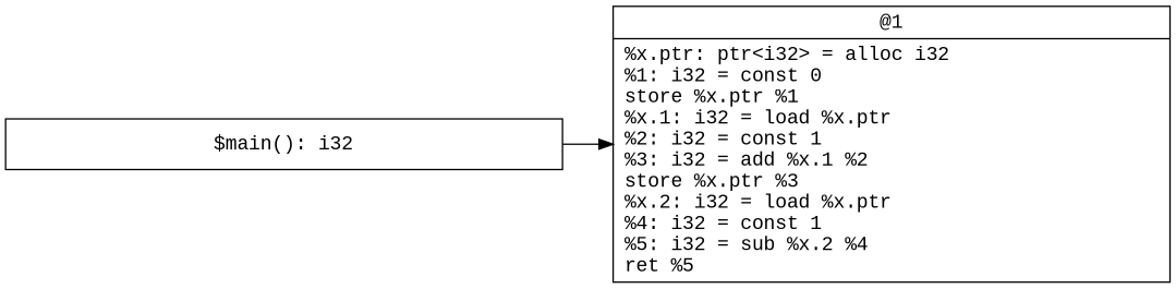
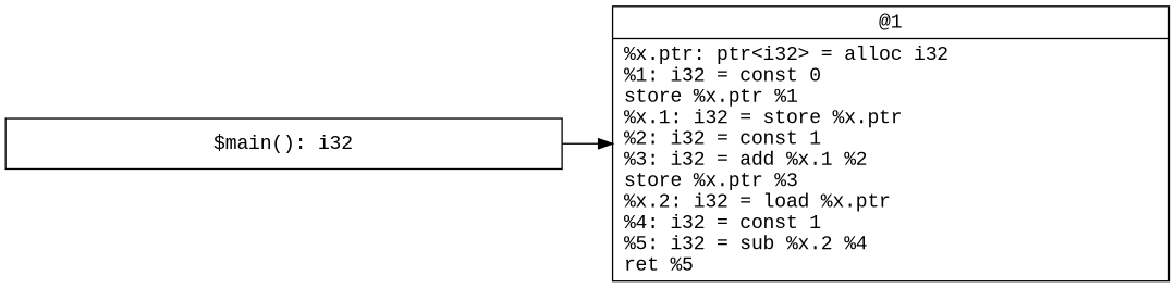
  digraph {
    rankdir=LR
    fontname="Liberation Mono"
    node [fontname="Liberation Mono" shape=record]
-   n1 [label="@1|%x.ptr: ptr&lt;i32&gt; = alloc i32\l%1: i32 = const 0\lstore %x.ptr %1\l%x.1: i32 = load %x.ptr\l%2: i32 = const 1\l%3: i32 = add %x.1 %2\lstore %x.ptr %3\l%x.2: i32 = load %x.ptr\l%4: i32 = const 1\l%5: i32 = sub %x.2 %4\lret %5\l" width=5.5]
+   n1 [label="@1|%x.ptr: ptr&lt;i32&gt; = alloc i32\l%1: i32 = const 0\lstore %x.ptr %1\l%x.1: i32 = store %x.ptr\l%2: i32 = const 1\l%3: i32 = add %x.1 %2\lstore %x.ptr %3\l%x.2: i32 = load %x.ptr\l%4: i32 = const 1\l%5: i32 = sub %x.2 %4\lret %5\l" width=5.5]
    "$main(): i32" [width=5.5]
    "$main(): i32" -> n1 [fontname="Liberation Mono"]
  }
